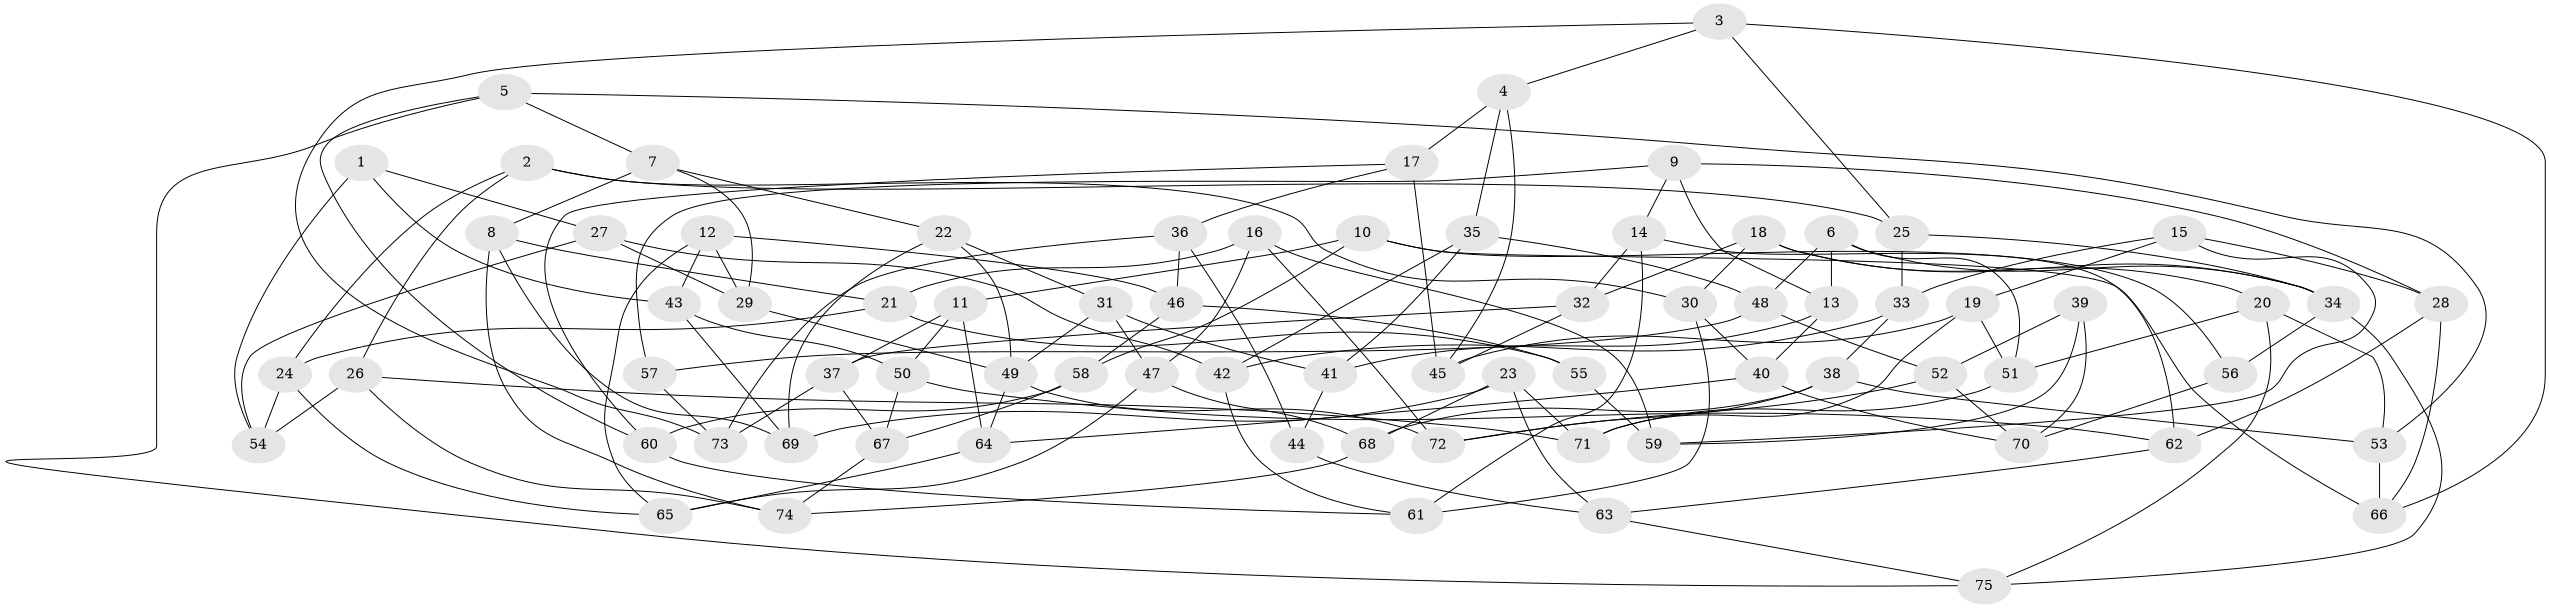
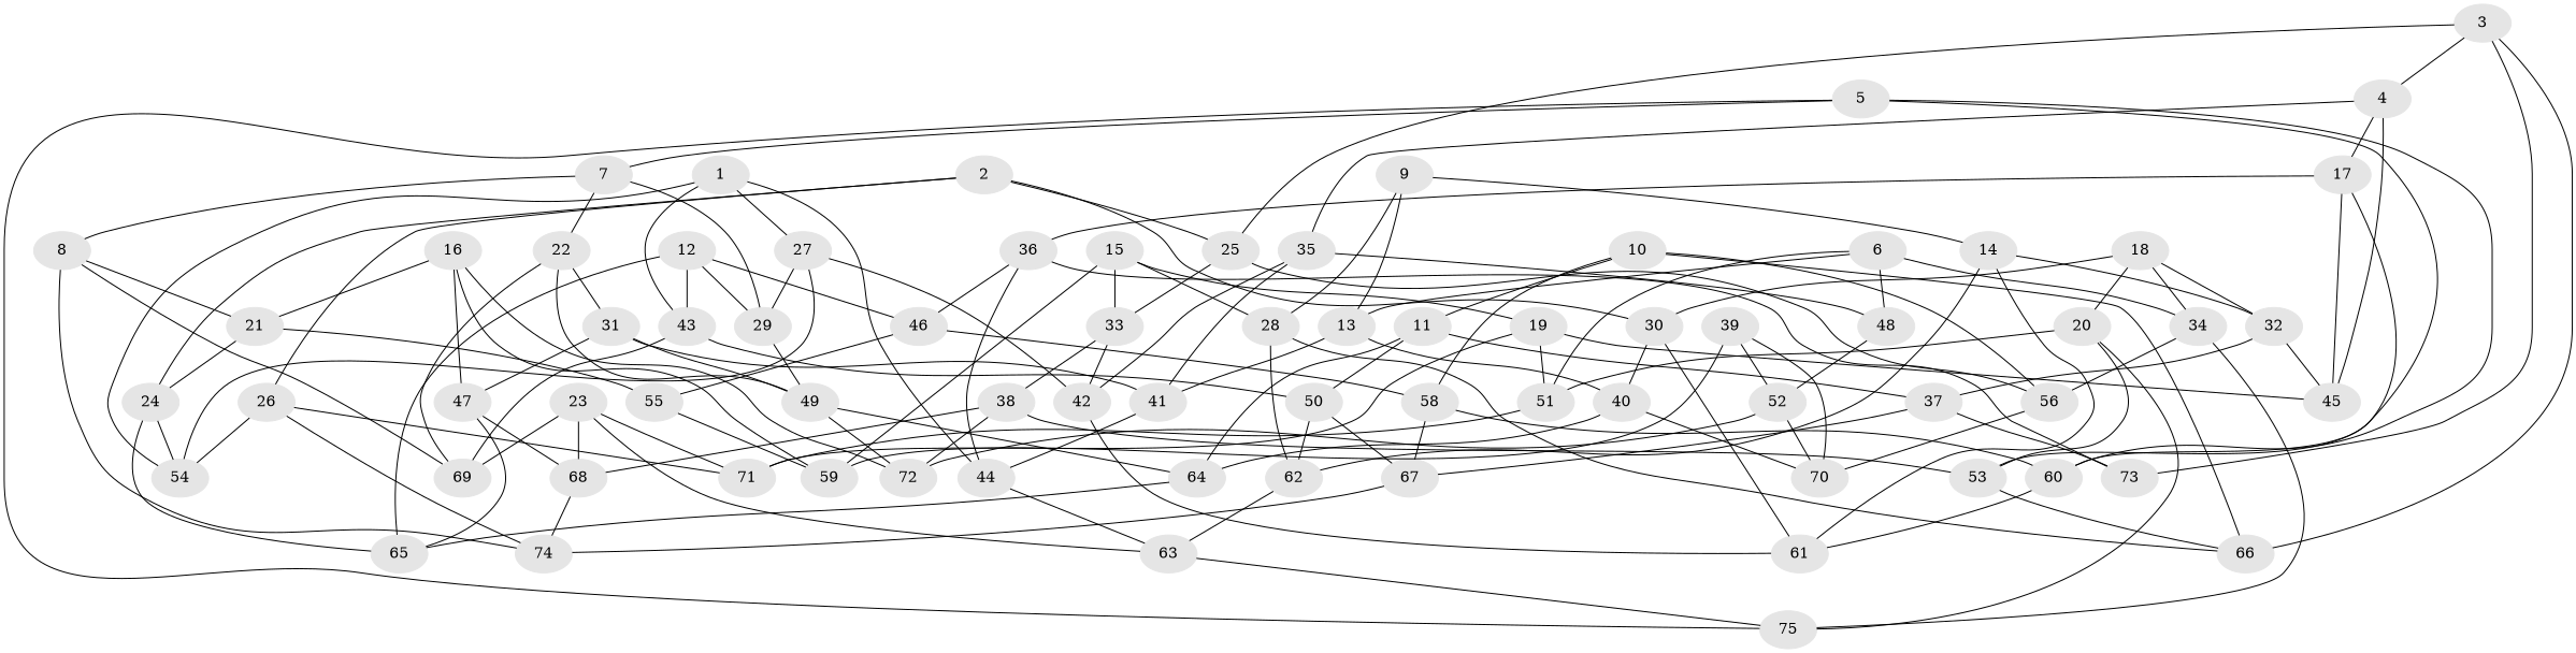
  graph {
    node [color=gray90 style=filled]
    1
    27
    43
    44
    54
    29
    42
    69
    50
    63
    2
    24
    25
    26
    30
    65
    56
    33
    74
    71
    40
    61
    3
    4
    66
    73
    17
    35
    45
    60
    36
    48
    41
    5
    7
    53
    75
    8
    22
    6
    13
    34
    51
-   57
    52
    21
    31
    49
    55
    9
    14
    28
    32
    62
    10
    11
    58
    37
    64
    70
    67
    12
    46
    15
    19
    59
    38
    16
    47
    72
    68
    18
    20
    23
    39
    1 -- 27
    1 -- 43
+   1 -- 44
    1 -- 54
    27 -- 54
    27 -- 29
    27 -- 42
    43 -- 69
    43 -- 50
    44 -- 63
    29 -- 49
    42 -- 61
    50 -- 62
    50 -- 67
    63 -- 75
    2 -- 24
    2 -- 25
    2 -- 26
    2 -- 30
    24 -- 54
    24 -- 65
-   25 -- 34
+   25 -- 56
    25 -- 33
    26 -- 54
    26 -- 74
    26 -- 71
    30 -- 40
    30 -- 61
    56 -- 70
    33 -- 42
    33 -- 38
    40 -- 64
    40 -- 70
    3 -- 25
    3 -- 4
    3 -- 66
    3 -- 73
    4 -- 17
    4 -- 35
    4 -- 45
    17 -- 45
    17 -- 60
    17 -- 36
    35 -- 42
    35 -- 48
    35 -- 41
    60 -- 61
    36 -- 44
    36 -- 73
    36 -- 46
-   48 -- 57
    48 -- 52
    41 -- 44
    5 -- 60
    5 -- 7
    5 -- 53
    5 -- 75
    7 -- 29
    7 -- 8
    7 -- 22
    53 -- 66
    8 -- 69
    8 -- 74
    8 -- 21
    22 -- 69
    22 -- 31
    22 -- 49
    6 -- 48
    6 -- 13
    6 -- 34
    6 -- 51
    13 -- 40
    13 -- 41
    34 -- 56
    34 -- 75
    51 -- 71
-   57 -- 73
    52 -- 70
    52 -- 72
    21 -- 24
    21 -- 55
    31 -- 41
    31 -- 49
    31 -- 47
    49 -- 64
    49 -- 72
    55 -- 59
    9 -- 13
-   9 -- 57
    9 -- 14
    9 -- 28
    14 -- 61
    14 -- 32
    14 -- 62
    28 -- 66
    28 -- 62
    32 -- 45
    32 -- 37
    62 -- 63
    10 -- 56
    10 -- 66
    10 -- 11
    10 -- 58
    11 -- 50
    11 -- 37
    11 -- 64
    58 -- 60
    58 -- 67
    37 -- 73
    37 -- 67
    64 -- 65
    67 -- 74
    12 -- 43
    12 -- 29
    12 -- 65
    12 -- 46
    46 -- 55
    46 -- 58
    15 -- 33
    15 -- 28
    15 -- 19
    15 -- 59
    19 -- 71
    19 -- 45
    19 -- 51
    38 -- 53
    38 -- 72
    38 -- 68
    16 -- 21
    16 -- 59
    16 -- 47
    16 -- 72
    47 -- 65
    47 -- 68
    68 -- 74
    18 -- 30
    18 -- 34
    18 -- 32
    18 -- 20
    20 -- 53
    20 -- 75
    20 -- 51
    23 -- 69
    23 -- 63
    23 -- 71
    23 -- 68
    39 -- 52
    39 -- 70
    39 -- 59
  }
